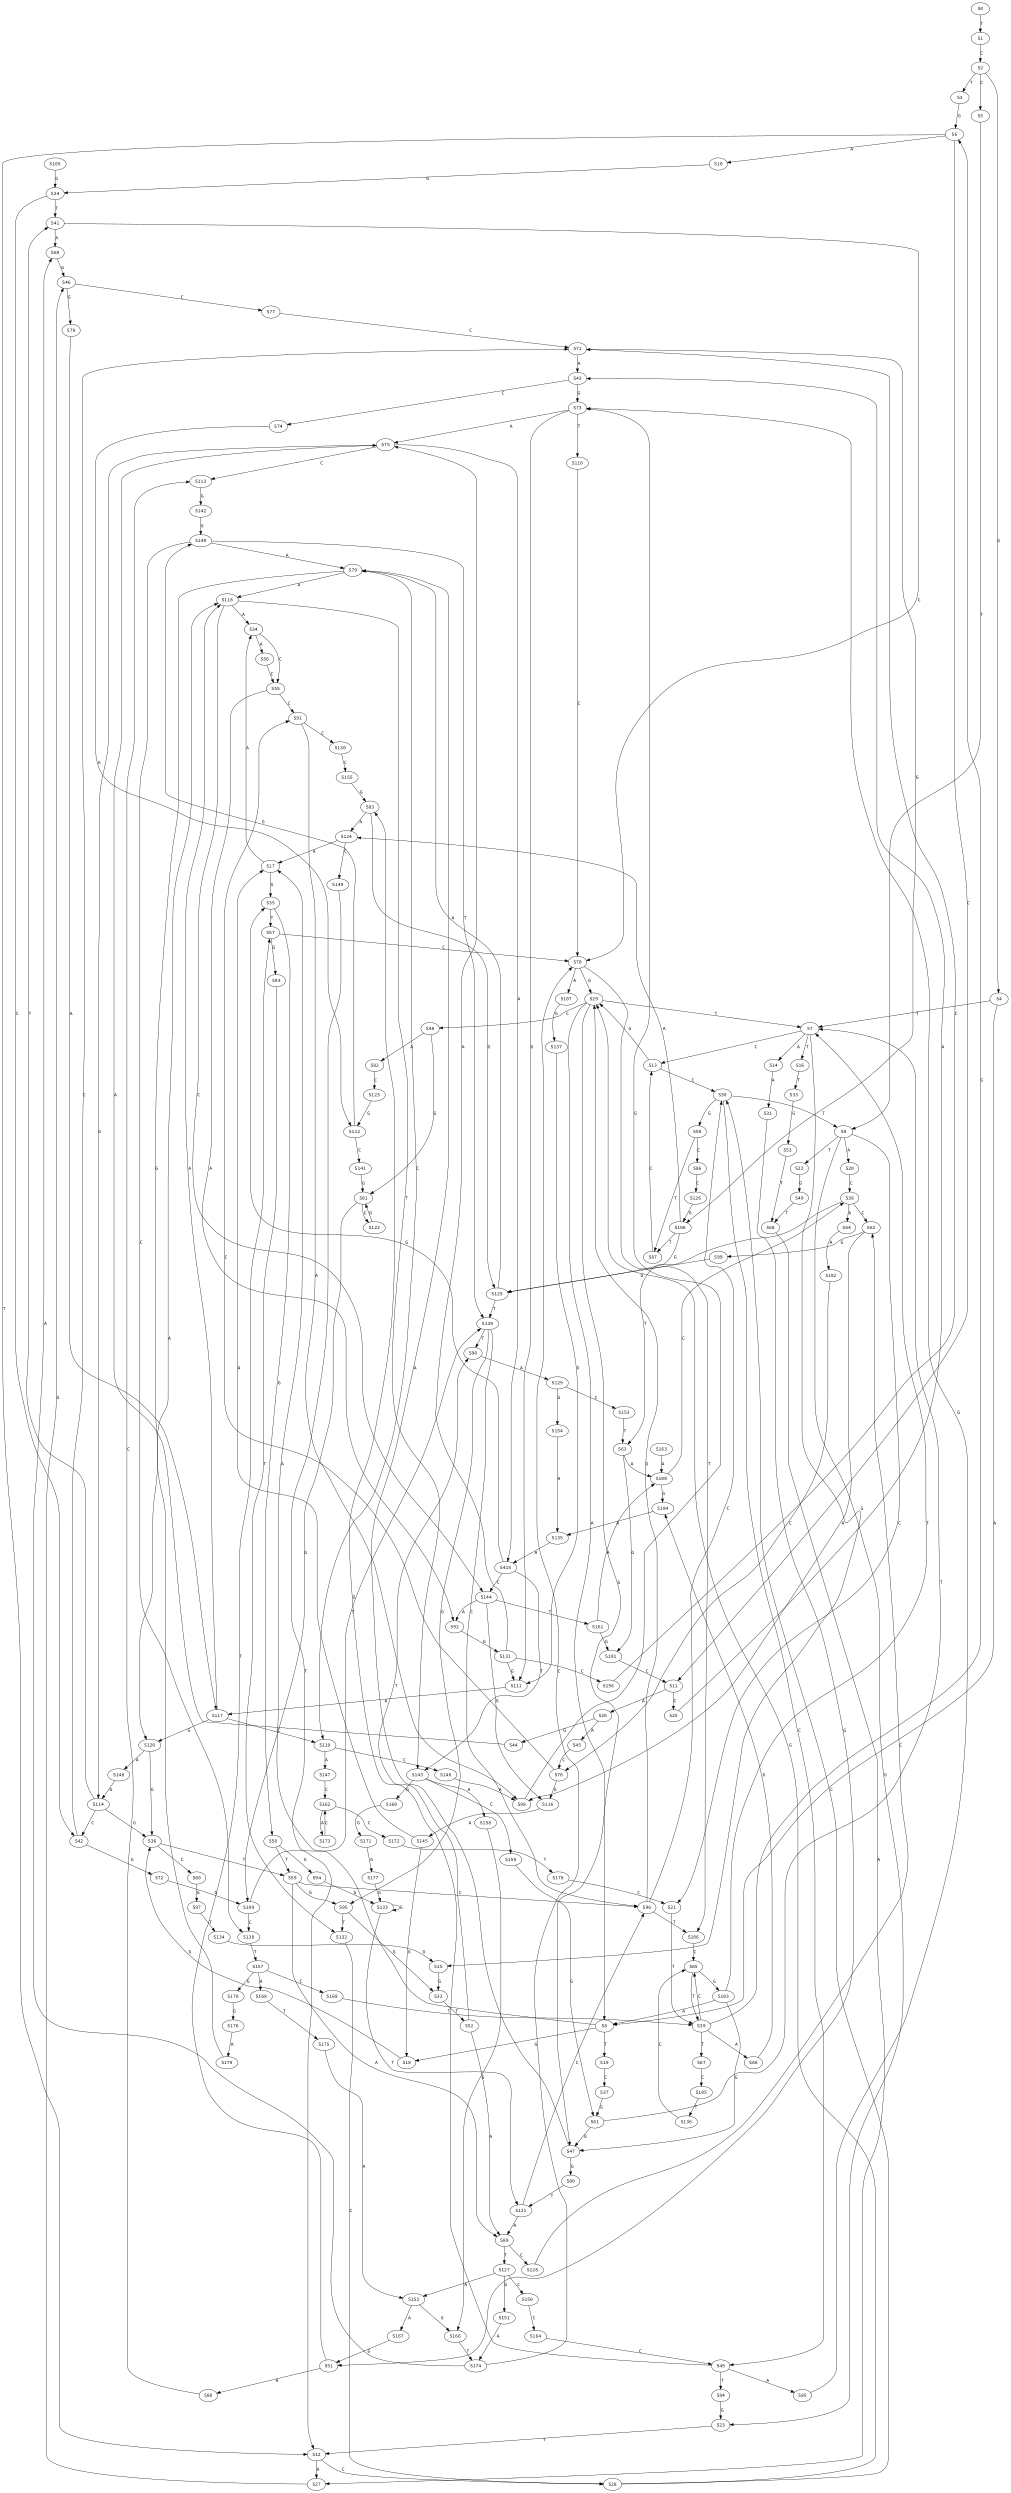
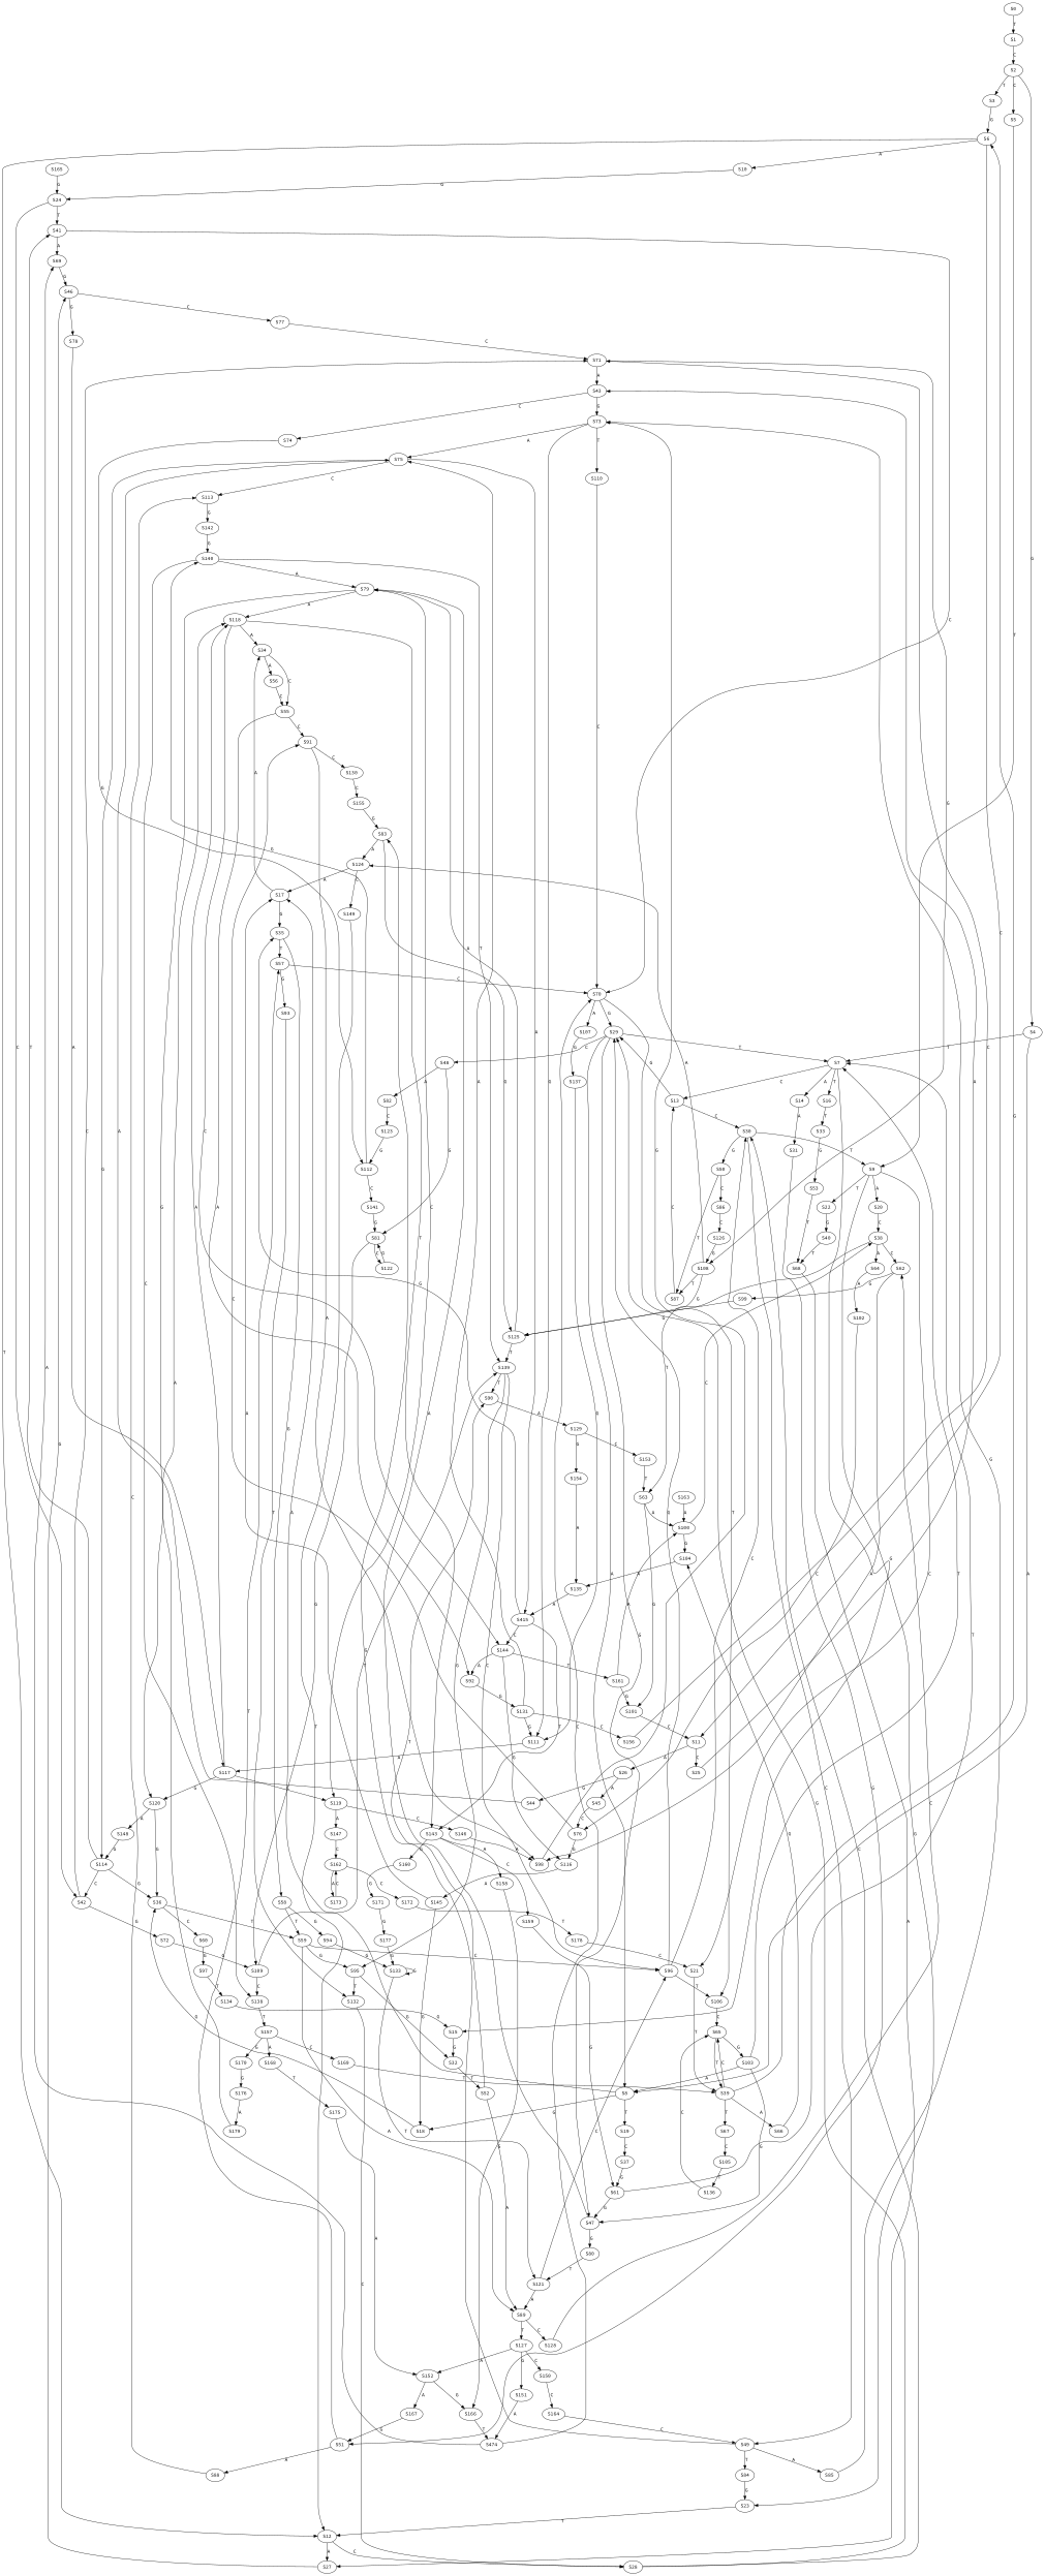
  strict digraph {
    fontname="Source Code Pro"
    node [fontname="Source Code Pro"]
    edge [fontname="Source Code Pro"]
    S0
    S1
    S2
    S3
    S4
    S5
    S6
    S7
    S8
    S9
    S10
    S11
    S12
    S13
    S14
    S15
    S16
    S17
    S18
    S19
    S20
    S21
    S22
    S23
    S24
    S25
    S26
    S27
    S28
    S29
    S30
    S31
    S32
    S33
    S34
    S35
    S36
    S37
    S38
    S39
    S40
    S41
    S42
    S43
    S44
    S45
    S46
    S47
    S48
    S49
    S50
    S51
    S52
    S53
    S55
    S56
    S57
    S58
    S59
    S60
    S61
    S62
    S63
    S64
    S65
    S66
    S67
    S68
    S69
    S70
    S71
    S72
    S73
    S74
    S75
    S76
    S77
    S78
    S79
    S80
    S81
    S82
    S83
    S84
    S85
    S86
    S87
    S88
    S89
    S90
    S91
    S92
    S93
    S94
    S95
    S96
    S97
    S98
    S99
    S100
    S101
    S102
    S103
    S104
    S105
    S106
    S107
    S108
    S109
    S110
    S111
    S112
    S113
    S114
    n115 [label=S415]
    S116
    S117
    S118
    S119
    S120
    S121
    S122
    S123
    S124
    S125
    S126
    S127
    S128
    S129
    S130
    S131
    S132
    S133
    S134
    S135
    S136
    S137
    S138
    S139
    S140
    S141
    S142
    S143
    S144
    S145
    S146
    S147
    S148
    S149
    S150
    S151
    S152
    S153
    S154
    S155
    S156
    S157
    S158
    S159
    S160
    S161
    S162
    S164
-   S174
+   S174 [label=S474]
    S166
    S167
    S168
    S169
    S170
    S171
    S172
    S173
    S163
    S165
    S175
    S176
    S177
    S178
    S179
    S0 -> S1 [label=T]
    S1 -> S2 [label=C]
    S2 -> S3 [label=T]
    S2 -> S4 [label=G]
    S2 -> S5 [label=C]
    S3 -> S6 [label=G]
    S4 -> S7 [label=T]
    S4 -> S8 [label=A]
    S5 -> S9 [label=T]
    S6 -> S10 [label=A]
    S6 -> S11 [label=C]
    S6 -> S12 [label=T]
    S7 -> S13 [label=C]
    S7 -> S14 [label=A]
    S7 -> S15 [label=G]
    S7 -> S16 [label=T]
    S8 -> S17 [label=A]
    S8 -> S18 [label=G]
    S8 -> S19 [label=T]
    S9 -> S20 [label=A]
    S9 -> S21 [label=C]
    S9 -> S22 [label=T]
    S9 -> S23 [label=G]
    S10 -> S24 [label=G]
    S11 -> S25 [label=C]
    S11 -> S26 [label=A]
    S12 -> S27 [label=A]
    S12 -> S28 [label=C]
    S13 -> S29 [label=G]
    S13 -> S30 [label=C]
    S14 -> S31 [label=A]
    S15 -> S32 [label=G]
    S16 -> S33 [label=T]
    S17 -> S34 [label=A]
    S17 -> S35 [label=G]
    S18 -> S36 [label=G]
    S19 -> S37 [label=C]
    S20 -> S38 [label=C]
    S21 -> S39 [label=T]
    S22 -> S40 [label=G]
    S23 -> S12 [label=T]
    S24 -> S41 [label=T]
    S24 -> S42 [label=C]
    S25 -> S43 [label=A]
    S26 -> S44 [label=G]
    S26 -> S45 [label=A]
    S27 -> S46 [label=G]
    S28 -> S29 [label=G]
    S28 -> S30 [label=C]
    S29 -> S7 [label=T]
    S29 -> S8 [label=A]
    S29 -> S47 [label=G]
    S29 -> S48 [label=C]
    S30 -> S9 [label=T]
    S30 -> S49 [label=C]
    S30 -> S50 [label=G]
    S31 -> S51 [label=G]
    S32 -> S52 [label=T]
    S33 -> S53 [label=G]
    S34 -> S55 [label=C]
    S34 -> S56 [label=A]
    S35 -> S57 [label=T]
    S35 -> S58 [label=G]
    S36 -> S59 [label=T]
    S36 -> S60 [label=C]
    S37 -> S61 [label=G]
    S38 -> S62 [label=C]
    S38 -> S63 [label=T]
    S38 -> S64 [label=A]
    S39 -> S6 [label=G]
    S39 -> S65 [label=C]
    S39 -> S66 [label=A]
    S39 -> S67 [label=T]
    S40 -> S68 [label=T]
    S41 -> S69 [label=A]
    S41 -> S70 [label=C]
    S42 -> S71 [label=C]
    S42 -> S72 [label=G]
    S43 -> S73 [label=G]
    S43 -> S74 [label=C]
    S44 -> S75 [label=A]
    S45 -> S76 [label=C]
    S46 -> S77 [label=C]
    S46 -> S78 [label=G]
    S47 -> S79 [label=A]
    S47 -> S80 [label=G]
    S48 -> S81 [label=G]
    S48 -> S82 [label=A]
    S49 -> S83 [label=G]
    S49 -> S84 [label=T]
    S49 -> S85 [label=A]
    S50 -> S86 [label=C]
    S50 -> S87 [label=T]
    S51 -> S57 [label=T]
    S51 -> S88 [label=A]
    S52 -> S89 [label=A]
    S52 -> S90 [label=T]
    S53 -> S68 [label=T]
    S55 -> S91 [label=C]
    S55 -> S92 [label=A]
    S56 -> S55 [label=C]
    S57 -> S70 [label=C]
    S57 -> S93 [label=G]
    S58 -> S59 [label=T]
    S58 -> S94 [label=G]
    S59 -> S89 [label=A]
    S59 -> S95 [label=G]
    S59 -> S96 [label=C]
    S60 -> S97 [label=G]
    S61 -> S7 [label=T]
    S61 -> S47 [label=G]
    S62 -> S98 [label=A]
    S62 -> S99 [label=G]
    S63 -> S100 [label=A]
    S63 -> S101 [label=G]
    S64 -> S102 [label=A]
    S65 -> S39 [label=T]
    S65 -> S103 [label=G]
    S66 -> S104 [label=G]
    S67 -> S105 [label=C]
    S68 -> S27 [label=A]
    S69 -> S46 [label=G]
    S70 -> S29 [label=G]
    S70 -> S106 [label=T]
    S70 -> S107 [label=A]
    S71 -> S43 [label=A]
    S71 -> S108 [label=G]
    S72 -> S109 [label=G]
    S73 -> S75 [label=A]
    S73 -> S110 [label=T]
    S73 -> S111 [label=G]
    S74 -> S112 [label=G]
    S75 -> S113 [label=C]
    S75 -> S114 [label=G]
    S75 -> n115 [label=A]
    S76 -> S91 [label=C]
    S76 -> S116 [label=G]
    S77 -> S71 [label=C]
    S78 -> S117 [label=A]
    S79 -> S118 [label=A]
    S79 -> S119 [label=C]
    S79 -> S120 [label=G]
    S80 -> S121 [label=T]
    S81 -> S109 [label=G]
    S81 -> S122 [label=C]
    S82 -> S123 [label=C]
    S83 -> S124 [label=A]
    S83 -> S125 [label=G]
    S84 -> S23 [label=G]
    S85 -> S73 [label=G]
    S86 -> S126 [label=C]
    S87 -> S13 [label=C]
    S88 -> S113 [label=C]
    S89 -> S127 [label=T]
    S89 -> S128 [label=C]
    S90 -> S129 [label=A]
    S91 -> S98 [label=A]
    S91 -> S130 [label=C]
    S92 -> S131 [label=G]
    S93 -> S132 [label=T]
    S94 -> S133 [label=G]
    S95 -> S32 [label=G]
    S95 -> S132 [label=T]
    S96 -> S29 [label=G]
    S96 -> S30 [label=C]
    S96 -> S106 [label=T]
    S97 -> S134 [label=T]
    S98 -> S73 [label=G]
    S99 -> S125 [label=G]
    S100 -> S38 [label=C]
    S100 -> S104 [label=G]
    S101 -> S11 [label=C]
    S102 -> S76 [label=C]
    S103 -> S7 [label=T]
    S103 -> S8 [label=A]
    S103 -> S47 [label=G]
    S104 -> S135 [label=A]
    S105 -> S136 [label=T]
    S106 -> S65 [label=C]
    S107 -> S137 [label=G]
    S108 -> S87 [label=T]
    S108 -> S124 [label=A]
    S108 -> S125 [label=G]
    S109 -> S138 [label=C]
    S109 -> S139 [label=T]
    S110 -> S70 [label=C]
    S111 -> S117 [label=A]
    S112 -> S140 [label=G]
    S112 -> S141 [label=C]
    S113 -> S142 [label=G]
    S114 -> S36 [label=G]
    S114 -> S41 [label=T]
    S114 -> S42 [label=C]
    n115 -> S35 [label=G]
    n115 -> S143 [label=T]
    n115 -> S144 [label=C]
    S116 -> S145 [label=A]
    S117 -> S118 [label=A]
    S117 -> S119 [label=C]
    S117 -> S120 [label=G]
    S118 -> S34 [label=A]
    S118 -> S143 [label=T]
    S118 -> S144 [label=C]
    S119 -> S146 [label=C]
    S119 -> S147 [label=A]
    S120 -> S36 [label=G]
    S120 -> S148 [label=A]
    S121 -> S89 [label=A]
    S121 -> S96 [label=C]
    S122 -> S81 [label=G]
    S123 -> S112 [label=G]
    S124 -> S17 [label=A]
    S124 -> S149 [label=C]
    S125 -> S79 [label=A]
    S125 -> S139 [label=T]
    S126 -> S108 [label=G]
    S127 -> S150 [label=C]
    S127 -> S151 [label=G]
    S127 -> S152 [label=A]
    S128 -> S62 [label=C]
    S129 -> S153 [label=C]
    S129 -> S154 [label=G]
    S130 -> S155 [label=C]
    S131 -> S75 [label=A]
    S131 -> S111 [label=G]
    S131 -> S156 [label=C]
    S132 -> S28 [label=C]
    S133 -> S121 [label=T]
    S133 -> S133 [label=G]
    S134 -> S15 [label=G]
    S135 -> n115 [label=A]
    S136 -> S65 [label=C]
    S137 -> S111 [label=G]
    S138 -> S157 [label=T]
    S139 -> S90 [label=T]
    S139 -> S95 [label=G]
    S139 -> S96 [label=C]
    S140 -> S79 [label=A]
    S140 -> S138 [label=C]
    S140 -> S139 [label=T]
    S141 -> S81 [label=G]
    S142 -> S140 [label=G]
    S143 -> S158 [label=A]
    S143 -> S159 [label=C]
    S143 -> S160 [label=G]
    S144 -> S92 [label=A]
    S144 -> S116 [label=G]
    S144 -> S161 [label=T]
    S145 -> S17 [label=A]
    S145 -> S18 [label=G]
    S146 -> S98 [label=A]
    S147 -> S162 [label=C]
    S148 -> S114 [label=G]
    S149 -> S12 [label=T]
    S150 -> S164 [label=C]
    S151 -> S174 [label=A]
    S152 -> S166 [label=G]
    S152 -> S167 [label=A]
    S153 -> S63 [label=T]
    S154 -> S135 [label=A]
    S155 -> S83 [label=G]
    S156 -> S71 [label=C]
    S157 -> S168 [label=A]
    S157 -> S169 [label=C]
    S157 -> S170 [label=G]
    S158 -> S166 [label=G]
    S159 -> S61 [label=G]
    S160 -> S171 [label=G]
    S161 -> S100 [label=A]
    S161 -> S101 [label=G]
    S162 -> S172 [label=C]
    S162 -> S173 [label=A]
    S164 -> S49 [label=C]
    S174 -> S69 [label=A]
    S174 -> S70 [label=C]
    S166 -> S174 [label=T]
    S167 -> S51 [label=G]
    S168 -> S175 [label=T]
    S169 -> S39 [label=T]
    S170 -> S176 [label=G]
    S171 -> S177 [label=G]
    S172 -> S178 [label=T]
    S173 -> S162 [label=C]
    S163 -> S100 [label=A]
    S165 -> S24 [label=G]
    S175 -> S152 [label=A]
    S176 -> S179 [label=A]
    S177 -> S133 [label=G]
    S178 -> S21 [label=C]
    S179 -> S118 [label=A]
  }
